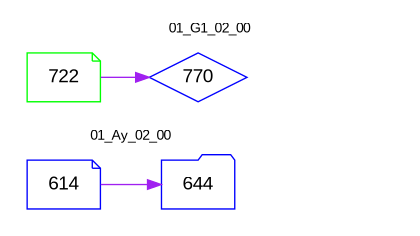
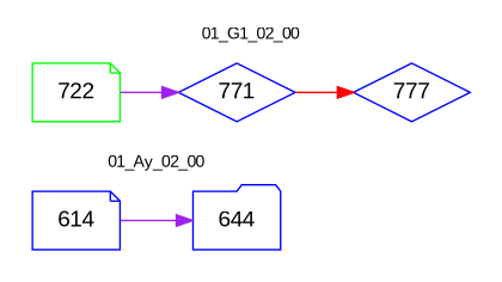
  digraph {
    fontname="Liberation Sans"
    rankdir=LR
    node [color=blue fontname="Liberation Sans" shape=note]
    edge [color=purple fontname="Liberation Sans"]
    n1 [label=614]
    n2 [label=644 shape=folder]
    n3 [color=green label=722]
-   n4 [label=770 shape=diamond]
+   n4 [label=771 shape=diamond]
+   n5 [label=777 shape=diamond]
    subgraph cluster_1 {
      color=white
      fontsize=10
      label="01_Ay_02_00"
      n1
      n2
    }
    subgraph cluster_2 {
      color=white
      fontsize=10
      label="01_G1_02_00"
      n3
      n4
+     n5
    }
    n1 -> n2
    n3 -> n4
+   n4 -> n5 [color=red]
  }
